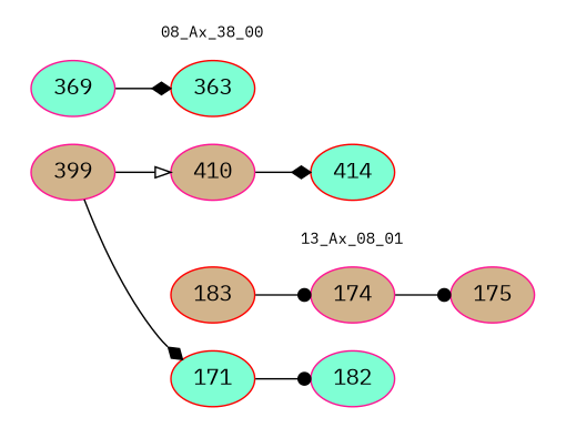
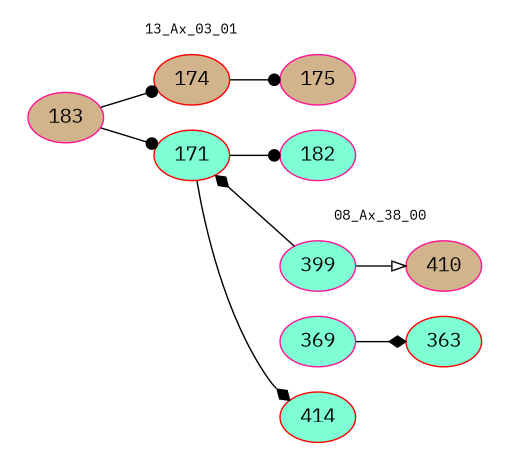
  digraph {
    fontname="IBM Plex Mono"
    rankdir=LR
    node [color=deeppink fillcolor=tan fontname="IBM Plex Mono" style=filled]
    edge [arrowhead=dot color=black fontname="IBM Plex Mono"]
-   n1 [label=399]
+   n1 [fillcolor=aquamarine label=399]
    n2 [fillcolor=aquamarine label=369]
    n3 [label=410]
    n4 [color=red fillcolor=aquamarine label=363]
    n5 [color=red fillcolor=aquamarine label=414]
-   n6 [color=red label=183]
+   n6 [label=183]
    n7 [color=red fillcolor=aquamarine label=171]
-   n8 [label=174]
+   n8 [color=red label=174]
    n9 [fillcolor=aquamarine label=182]
    n10 [label=175]
    subgraph cluster_1 {
      color=white
      fontsize=10
      label="08_Ax_38_00"
      n1
      n2
      n3
      n4
      n5
    }
    subgraph cluster_2 {
      color=white
      fontsize=10
-     label="13_Ax_08_01"
+     label="13_Ax_03_01"
      n6
      n7
      n8
      n9
      n10
    }
    n1 -> n3 [arrowhead=onormal]
    n1 -> n7 [arrowhead=diamond]
    n2 -> n4 [arrowhead=diamond]
-   n3 -> n5 [arrowhead=diamond]
+   n7 -> n5 [arrowhead=diamond]
+   n6 -> n7
    n6 -> n8
    n7 -> n9
    n8 -> n10
  }
